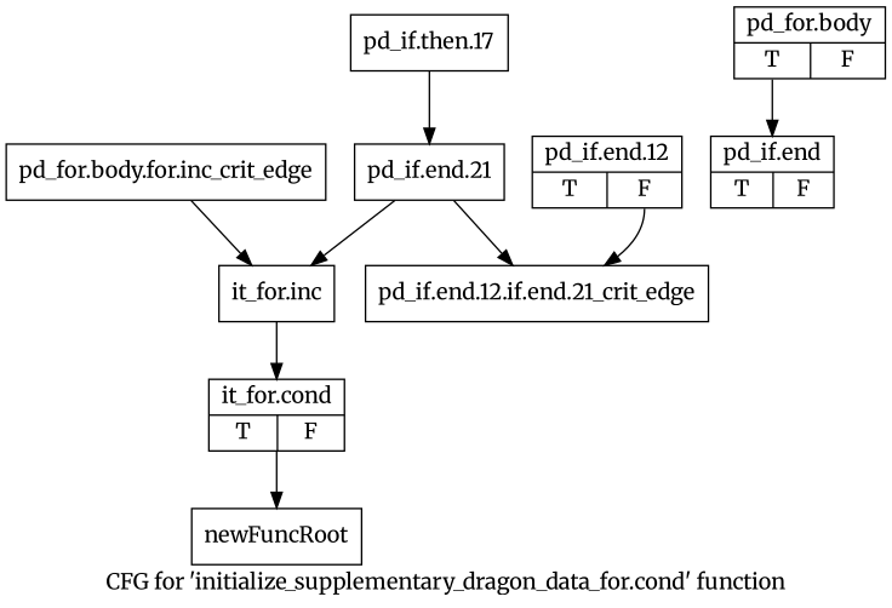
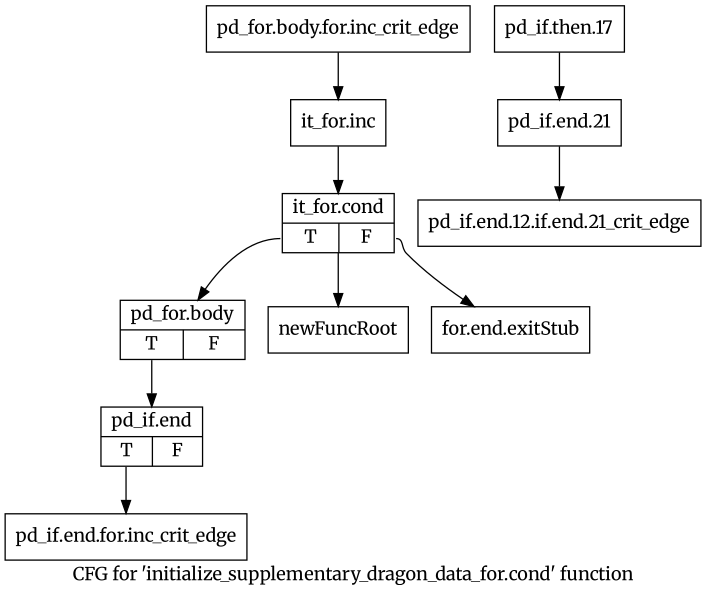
  digraph {
    fontname=Merriweather
    label="CFG for 'initialize_supplementary_dragon_data_for.cond' function"
    node [fontname=Merriweather shape=record]
    edge [fontname=Merriweather]
    n1 [label="{newFuncRoot}"]
    n2 [label="{it_for.cond|{<s0>T|<s1>F}}"]
+   n3 [label="{for.end.exitStub}"]
    n4 [label="{pd_for.body|{<s0>T|<s1>F}}"]
    n5 [label="{pd_if.end|{<s0>T|<s1>F}}"]
+   n6 [label="{pd_if.end.for.inc_crit_edge}"]
    n7 [label="{pd_for.body.for.inc_crit_edge}"]
    n8 [label="{it_for.inc}"]
-   n9 [label="{pd_if.end.12|{<s0>T|<s1>F}}"]
    n10 [label="{pd_if.end.12.if.end.21_crit_edge}"]
    n11 [label="{pd_if.then.17}"]
    n12 [label="{pd_if.end.21}"]
    n2 -> n1
+   n2 -> n3 [tailport=s1]
+   n2 -> n4 [tailport=s0]
    n4 -> n5 [tailport=s0]
+   n5 -> n6 [tailport=s0]
    n7 -> n8
    n8 -> n2
-   n9 -> n10 [tailport=s1]
    n11 -> n12
-   n12 -> n8
    n12 -> n10
  }
